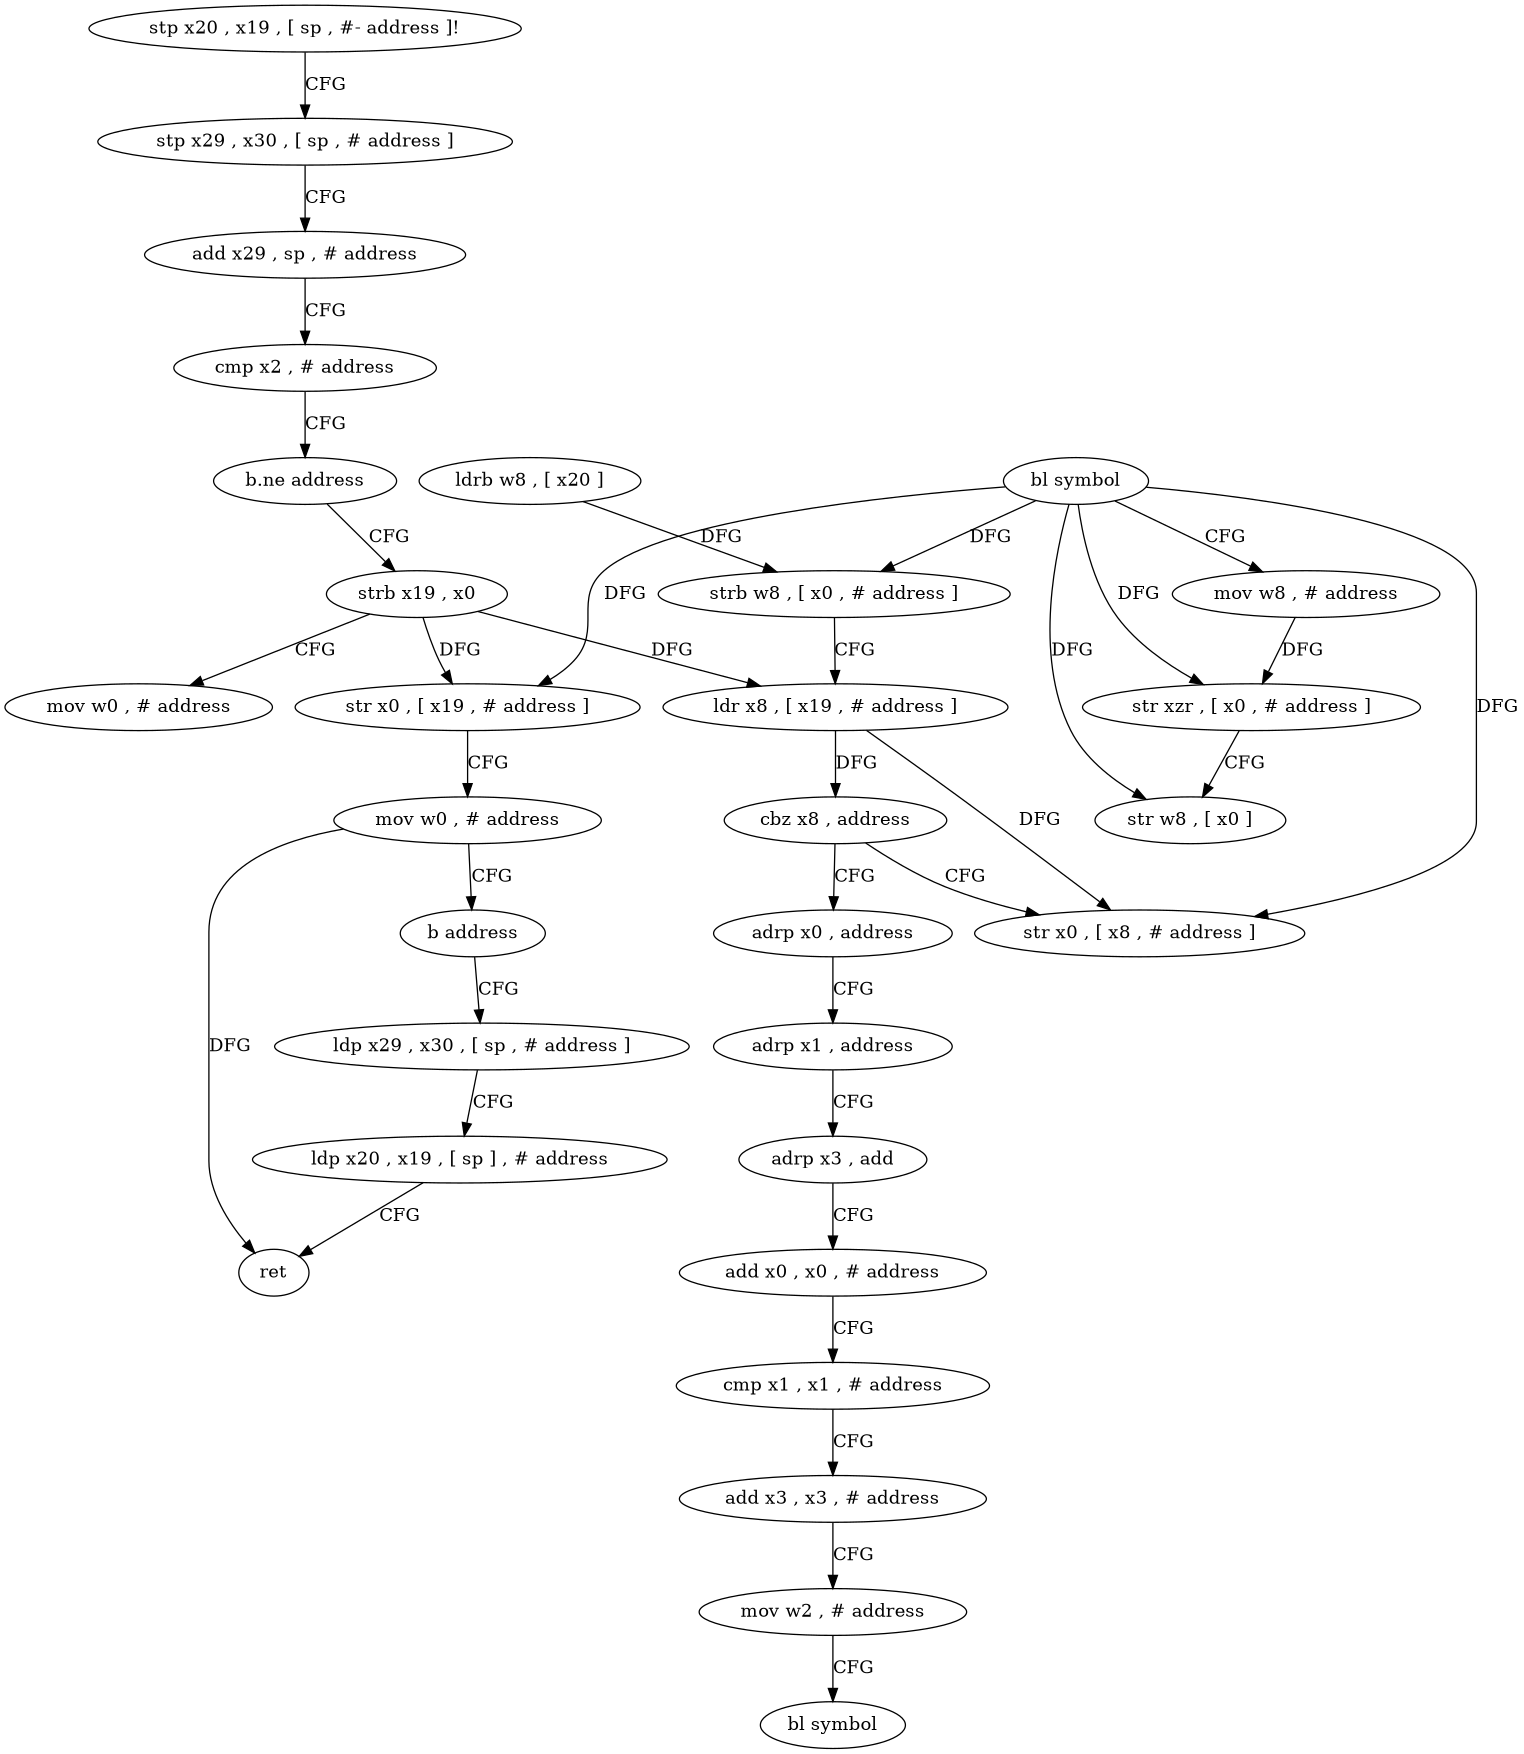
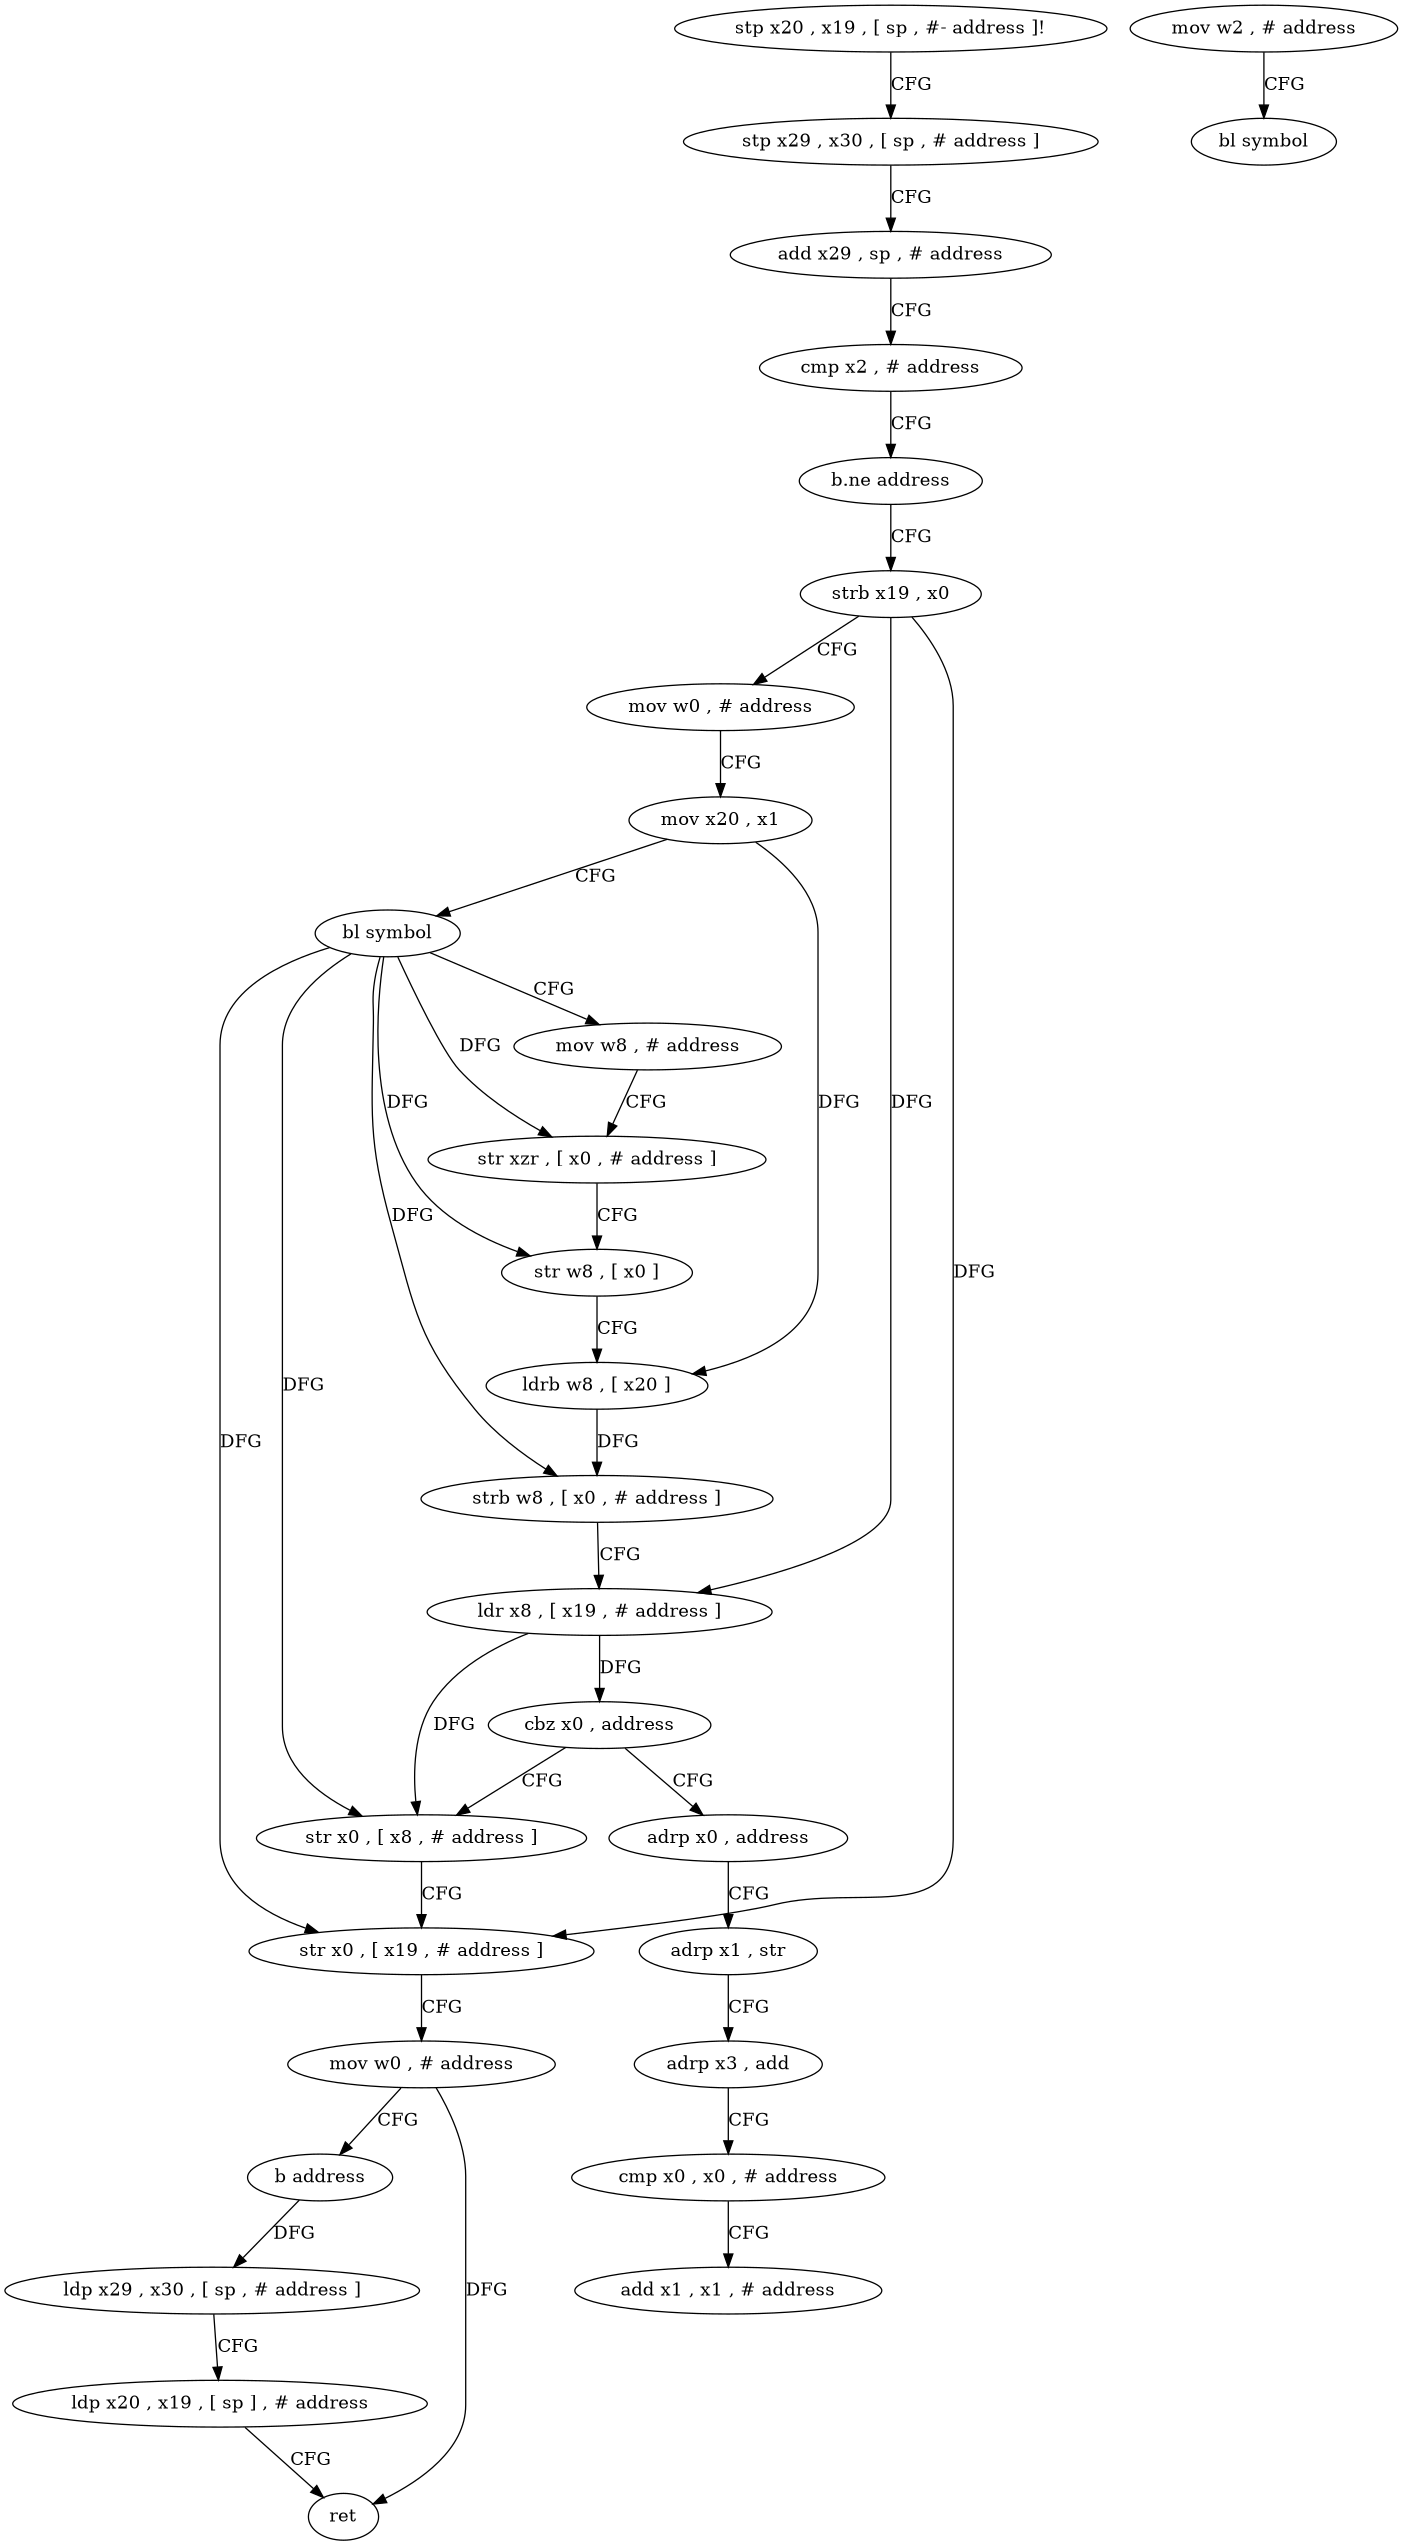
  digraph {
    n1 [label="stp x20 , x19 , [ sp , #- address ]!"]
    n2 [label="stp x29 , x30 , [ sp , # address ]"]
    n3 [label="add x29 , sp , # address"]
    n4 [label="cmp x2 , # address"]
    n5 [label="b.ne address"]
    n6 [label="strb x19 , x0"]
    n7 [label="mov w0 , # address"]
    n8 [label="ldr x8 , [ x19 , # address ]"]
    n9 [label="str x0 , [ x19 , # address ]"]
    n10 [label="ldp x29 , x30 , [ sp , # address ]"]
    n11 [label="ldp x20 , x19 , [ sp ] , # address"]
    n12 [label=ret]
+   n13 [label="mov x20 , x1"]
    n14 [label="str x0 , [ x8 , # address ]"]
-   n15 [label="cbz x8 , address"]
+   n15 [label="cbz x0 , address"]
    n16 [label="mov w0 , # address"]
    n17 [label="bl symbol"]
    n18 [label="ldrb w8 , [ x20 ]"]
    n19 [label="mov w8 , # address"]
    n20 [label="str xzr , [ x0 , # address ]"]
    n21 [label="str w8 , [ x0 ]"]
    n22 [label="strb w8 , [ x0 , # address ]"]
    n23 [label="adrp x0 , address"]
-   n24 [label="adrp x1 , address"]
+   n24 [label="adrp x1 , str"]
    n25 [label="adrp x3 , add"]
-   n26 [label="add x0 , x0 , # address"]
-   n27 [label="cmp x1 , x1 , # address"]
-   n28 [label="add x3 , x3 , # address"]
+   n26 [label="cmp x0 , x0 , # address"]
+   n27 [label="add x1 , x1 , # address"]
    n29 [label="mov w2 , # address"]
    n30 [label="bl symbol"]
    n31 [label="b address"]
    n1 -> n2 [label=CFG]
    n2 -> n3 [label=CFG]
    n3 -> n4 [label=CFG]
    n4 -> n5 [label=CFG]
    n5 -> n6 [label=CFG]
    n6 -> n7 [label=CFG]
    n6 -> n8 [label=DFG]
    n6 -> n9 [label=DFG]
+   n7 -> n13 [label=CFG]
    n8 -> n14 [label=DFG]
    n8 -> n15 [label=DFG]
    n9 -> n16 [label=CFG]
    n10 -> n11 [label=CFG]
    n11 -> n12 [label=CFG]
+   n13 -> n17 [label=CFG]
+   n13 -> n18 [label=DFG]
+   n14 -> n9 [label=CFG]
    n15 -> n14 [label=CFG]
    n15 -> n23 [label=CFG]
    n16 -> n12 [label=DFG]
    n16 -> n31 [label=CFG]
    n17 -> n9 [label=DFG]
    n17 -> n14 [label=DFG]
    n17 -> n19 [label=CFG]
    n17 -> n20 [label=DFG]
    n17 -> n21 [label=DFG]
    n17 -> n22 [label=DFG]
    n18 -> n22 [label=DFG]
-   n19 -> n20 [label=DFG]
+   n19 -> n20 [label=CFG]
    n20 -> n21 [label=CFG]
+   n21 -> n18 [label=CFG]
    n22 -> n8 [label=CFG]
    n23 -> n24 [label=CFG]
    n24 -> n25 [label=CFG]
    n25 -> n26 [label=CFG]
    n26 -> n27 [label=CFG]
-   n27 -> n28 [label=CFG]
-   n28 -> n29 [label=CFG]
    n29 -> n30 [label=CFG]
-   n31 -> n10 [label=CFG]
+   n31 -> n10 [label=DFG]
  }
